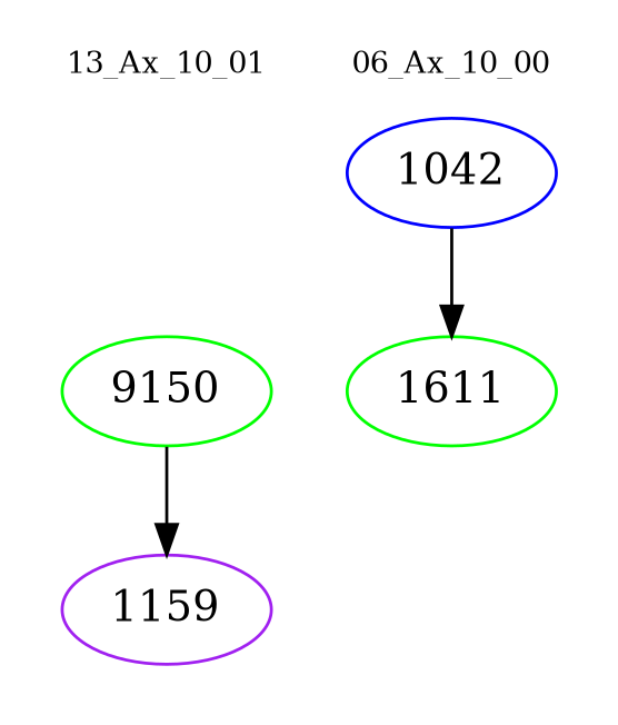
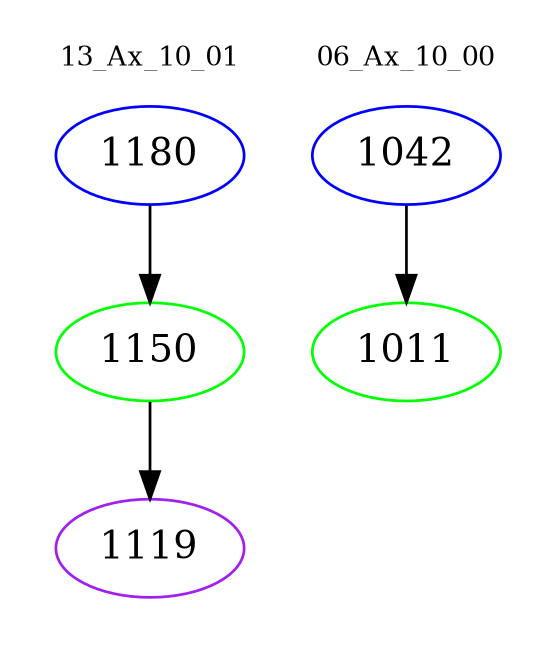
  digraph {
    node [color=blue]
    edge [color=black]
-   n2 [color=green label=9150]
-   n3 [color=purple label=1159]
+   n1 [label=1180]
+   n2 [color=green label=1150]
+   n3 [color=purple label=1119]
    n4 [label=1042]
-   n5 [color=green label=1611]
+   n5 [color=green label=1011]
    subgraph cluster_1 {
      color=white
      fontsize=10
      label="13_Ax_10_01"
+     n1
      n2
      n3
    }
    subgraph cluster_2 {
      color=white
      fontsize=10
      label="06_Ax_10_00"
      n4
      n5
    }
+   n1 -> n2
    n2 -> n3
    n4 -> n5
  }
